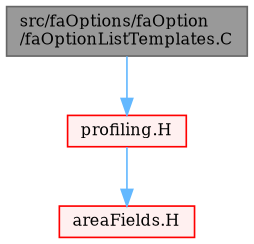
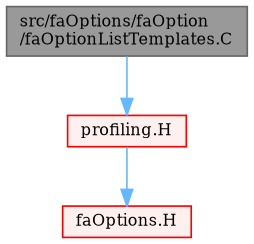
  digraph {
    fontname="DejaVu Serif"
    node [color=red fillcolor="#FFF0F0" fontname="DejaVu Serif" fontsize=10 shape=box style=filled]
    edge [color=steelblue1 fontname="DejaVu Serif" fontsize=10 labelfontname=Helvetica labelfontsize=10 style=solid]
    n1 [color=gray40 fillcolor=grey60 fontcolor=black height=0.2 label="src/faOptions/faOption\l/faOptionListTemplates.C" width=0.4]
    n2 [height=0.2 label="profiling.H" width=0.4]
-   n3 [height=0.2 label="areaFields.H" width=0.4]
+   n3 [height=0.2 label="faOptions.H" width=0.4]
    n1 -> n2
    n2 -> n3
  }
